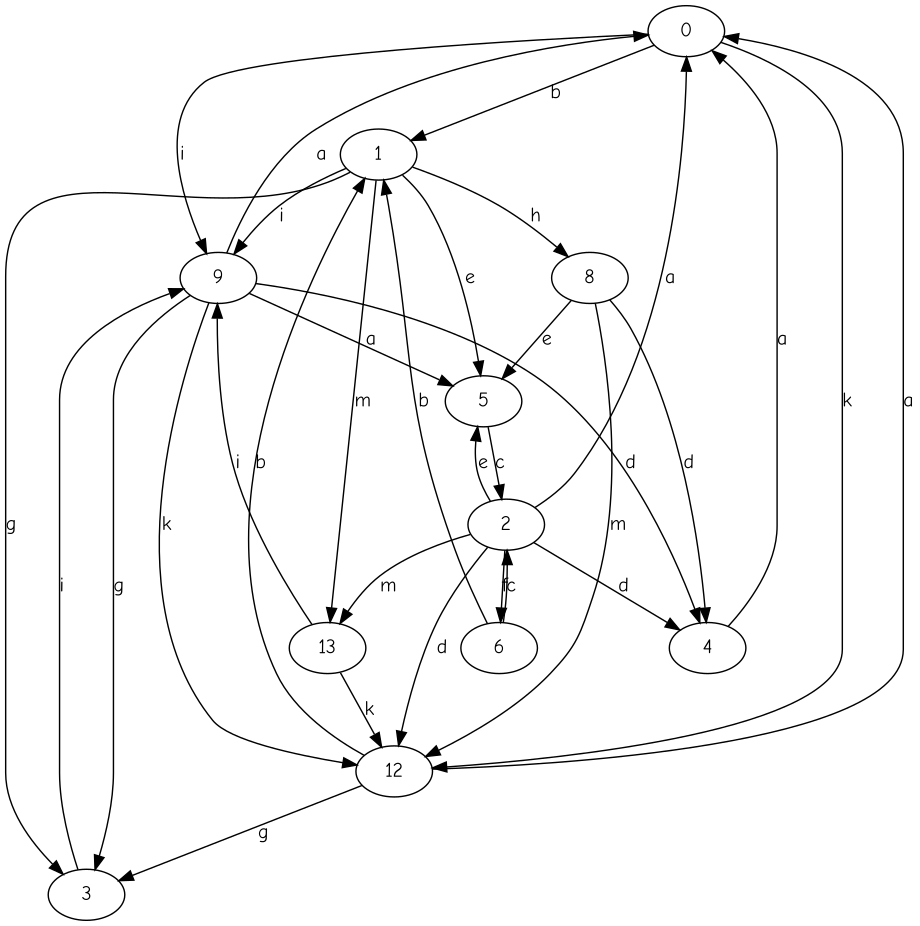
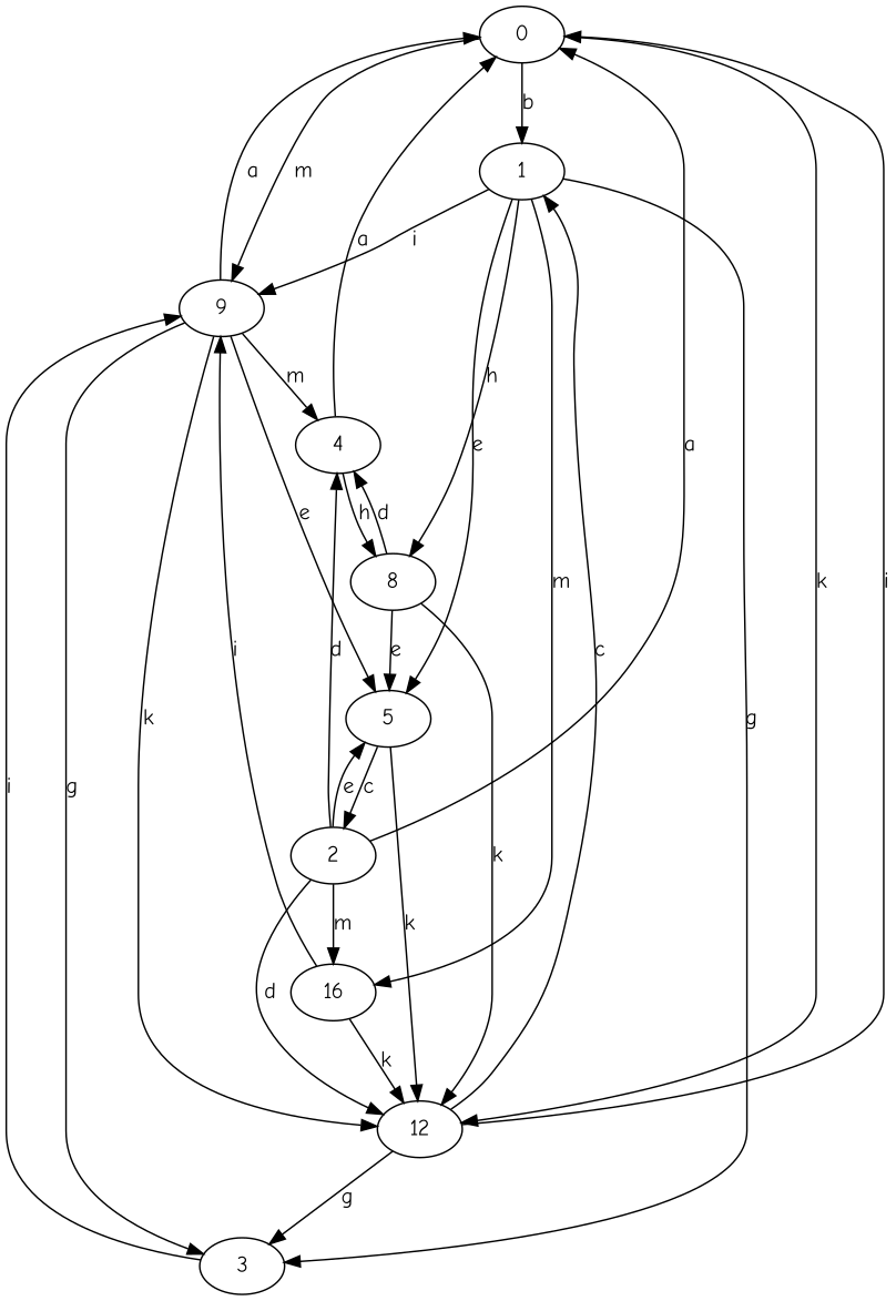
  strict digraph {
    fontname="Comic Neue"
    node [fontname="Comic Neue"]
    edge [fontname="Comic Neue"]
    0
    1
    9
    12
    5
    n6 [label=3]
    8
-   13
+   13 [label=16]
    4
    2
-   6
    0 -> 1 [label=b]
-   0 -> 9 [label=i]
+   0 -> 9 [label=m]
    0 -> 12 [label=k]
    1 -> 9 [label=i]
    1 -> 5 [label=e]
    1 -> n6 [label=g]
    1 -> 8 [label=h]
    1 -> 13 [label=m]
    9 -> 0 [label=a]
    9 -> 12 [label=k]
-   9 -> 5 [label=a]
+   9 -> 5 [label=e]
    9 -> n6 [label=g]
-   9 -> 4 [label=d]
-   12 -> 0 [label=a]
-   12 -> 1 [label=b]
+   9 -> 4 [label=m]
+   12 -> 0 [label=i]
+   12 -> 1 [label=c]
    12 -> n6 [label=g]
+   5 -> 12 [label=k]
    5 -> 2 [label=c]
    n6 -> 9 [label=i]
-   8 -> 12 [label=m]
+   8 -> 12 [label=k]
    8 -> 5 [label=e]
    8 -> 4 [label=d]
    13 -> 9 [label=i]
    13 -> 12 [label=k]
    4 -> 0 [label=a]
+   4 -> 8 [label=h]
    2 -> 0 [label=a]
    2 -> 12 [label=d]
    2 -> 5 [label=e]
    2 -> 13 [label=m]
    2 -> 4 [label=d]
-   2 -> 6 [label=f]
-   6 -> 1 [label=b]
-   6 -> 2 [label=c]
  }
